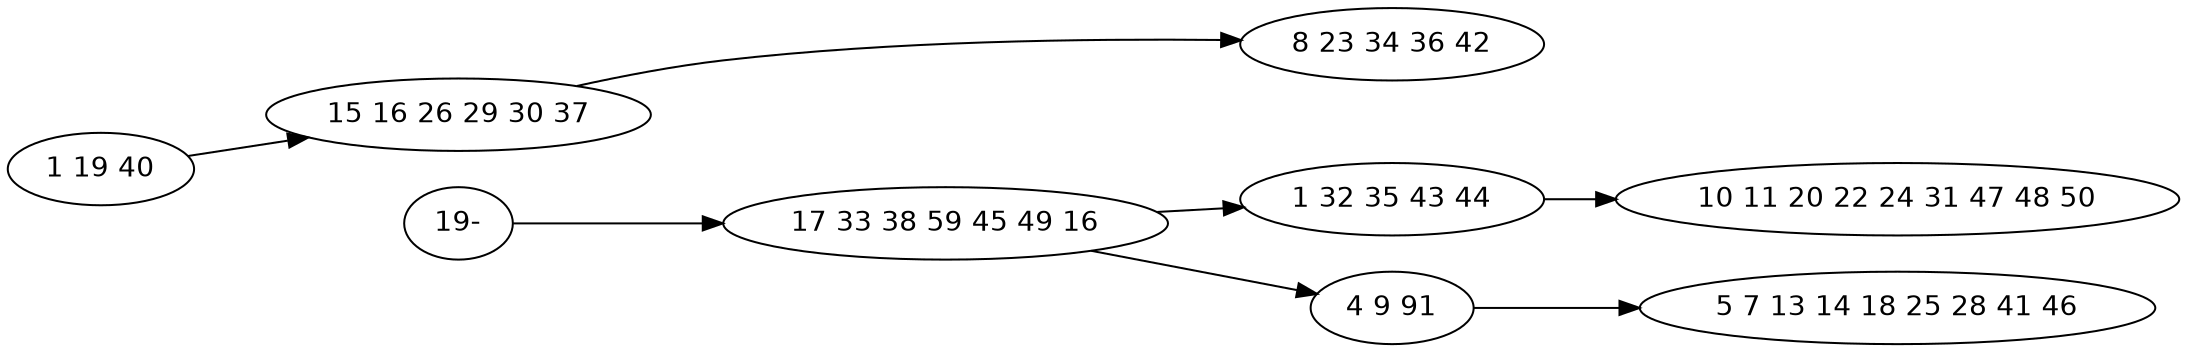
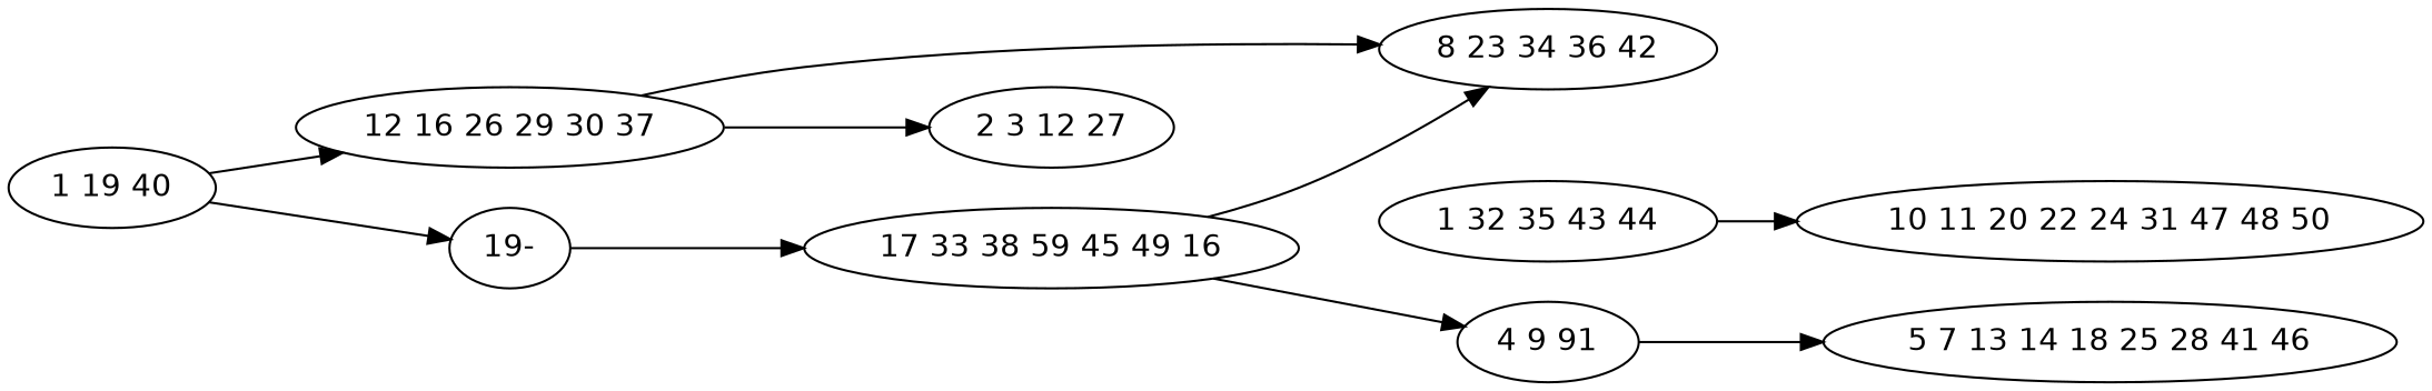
  digraph {
    fontname="DejaVu Sans"
    rankdir=LR
    node [fontname="DejaVu Sans"]
    edge [fontname="DejaVu Sans"]
    n1 [label="1 19 40"]
-   n2 [label="15 16 26 29 30 37"]
+   n2 [label="12 16 26 29 30 37"]
    n3 [label="19-"]
    n4 [label="8 23 34 36 42"]
+   n5 [label="2 3 12 27"]
    n6 [label="17 33 38 59 45 49 16"]
    n7 [label="1 32 35 43 44"]
    n8 [label="4 9 91"]
    n9 [label="10 11 20 22 24 31 47 48 50"]
    n10 [label="5 7 13 14 18 25 28 41 46"]
    n1 -> n2
+   n1 -> n3
    n2 -> n4
+   n2 -> n5
    n3 -> n6
-   n6 -> n7
+   n6 -> n4
    n6 -> n8
    n7 -> n9
    n8 -> n10
  }
